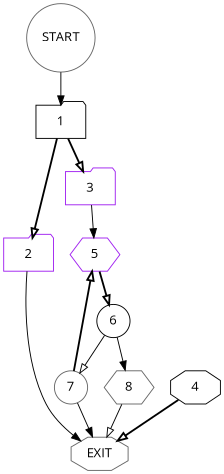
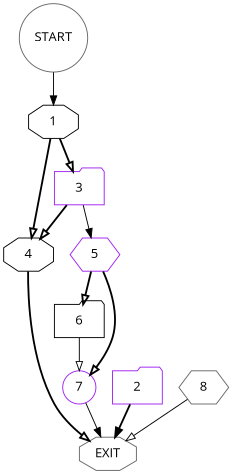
  digraph {
    fontname="Open Sans"
    node [color=gray40 fontname="Open Sans" shape=folder]
    edge [arrowhead=onormal fontname="Open Sans" style=solid]
    n1 [label=START shape=circle]
-   1 [color=black]
+   1 [color=black shape=octagon]
    2 [color=purple]
    3 [color=purple]
    n5 [label=EXIT shape=octagon]
    4 [color=black shape=octagon]
    5 [color=purple shape=hexagon]
-   6 [color=black shape=circle]
-   7 [shape=circle]
+   6 [color=black]
+   7 [color=purple shape=circle]
    8 [shape=hexagon]
    n1 -> 1 [arrowhead=normal]
-   1 -> 2 [style=bold]
+   1 -> 4 [style=bold]
    1 -> 3 [style=bold]
-   2 -> n5 [arrowhead=normal]
+   2 -> n5 [arrowhead=normal style=bold]
+   3 -> 4 [style=bold]
    3 -> 5 [arrowhead=normal]
    4 -> n5 [style=bold]
    5 -> 6 [style=bold]
-   7 -> 5 [style=bold]
+   5 -> 7 [style=bold]
    6 -> 7
-   6 -> 8 [arrowhead=normal]
    7 -> n5 [arrowhead=normal]
    8 -> n5
  }
